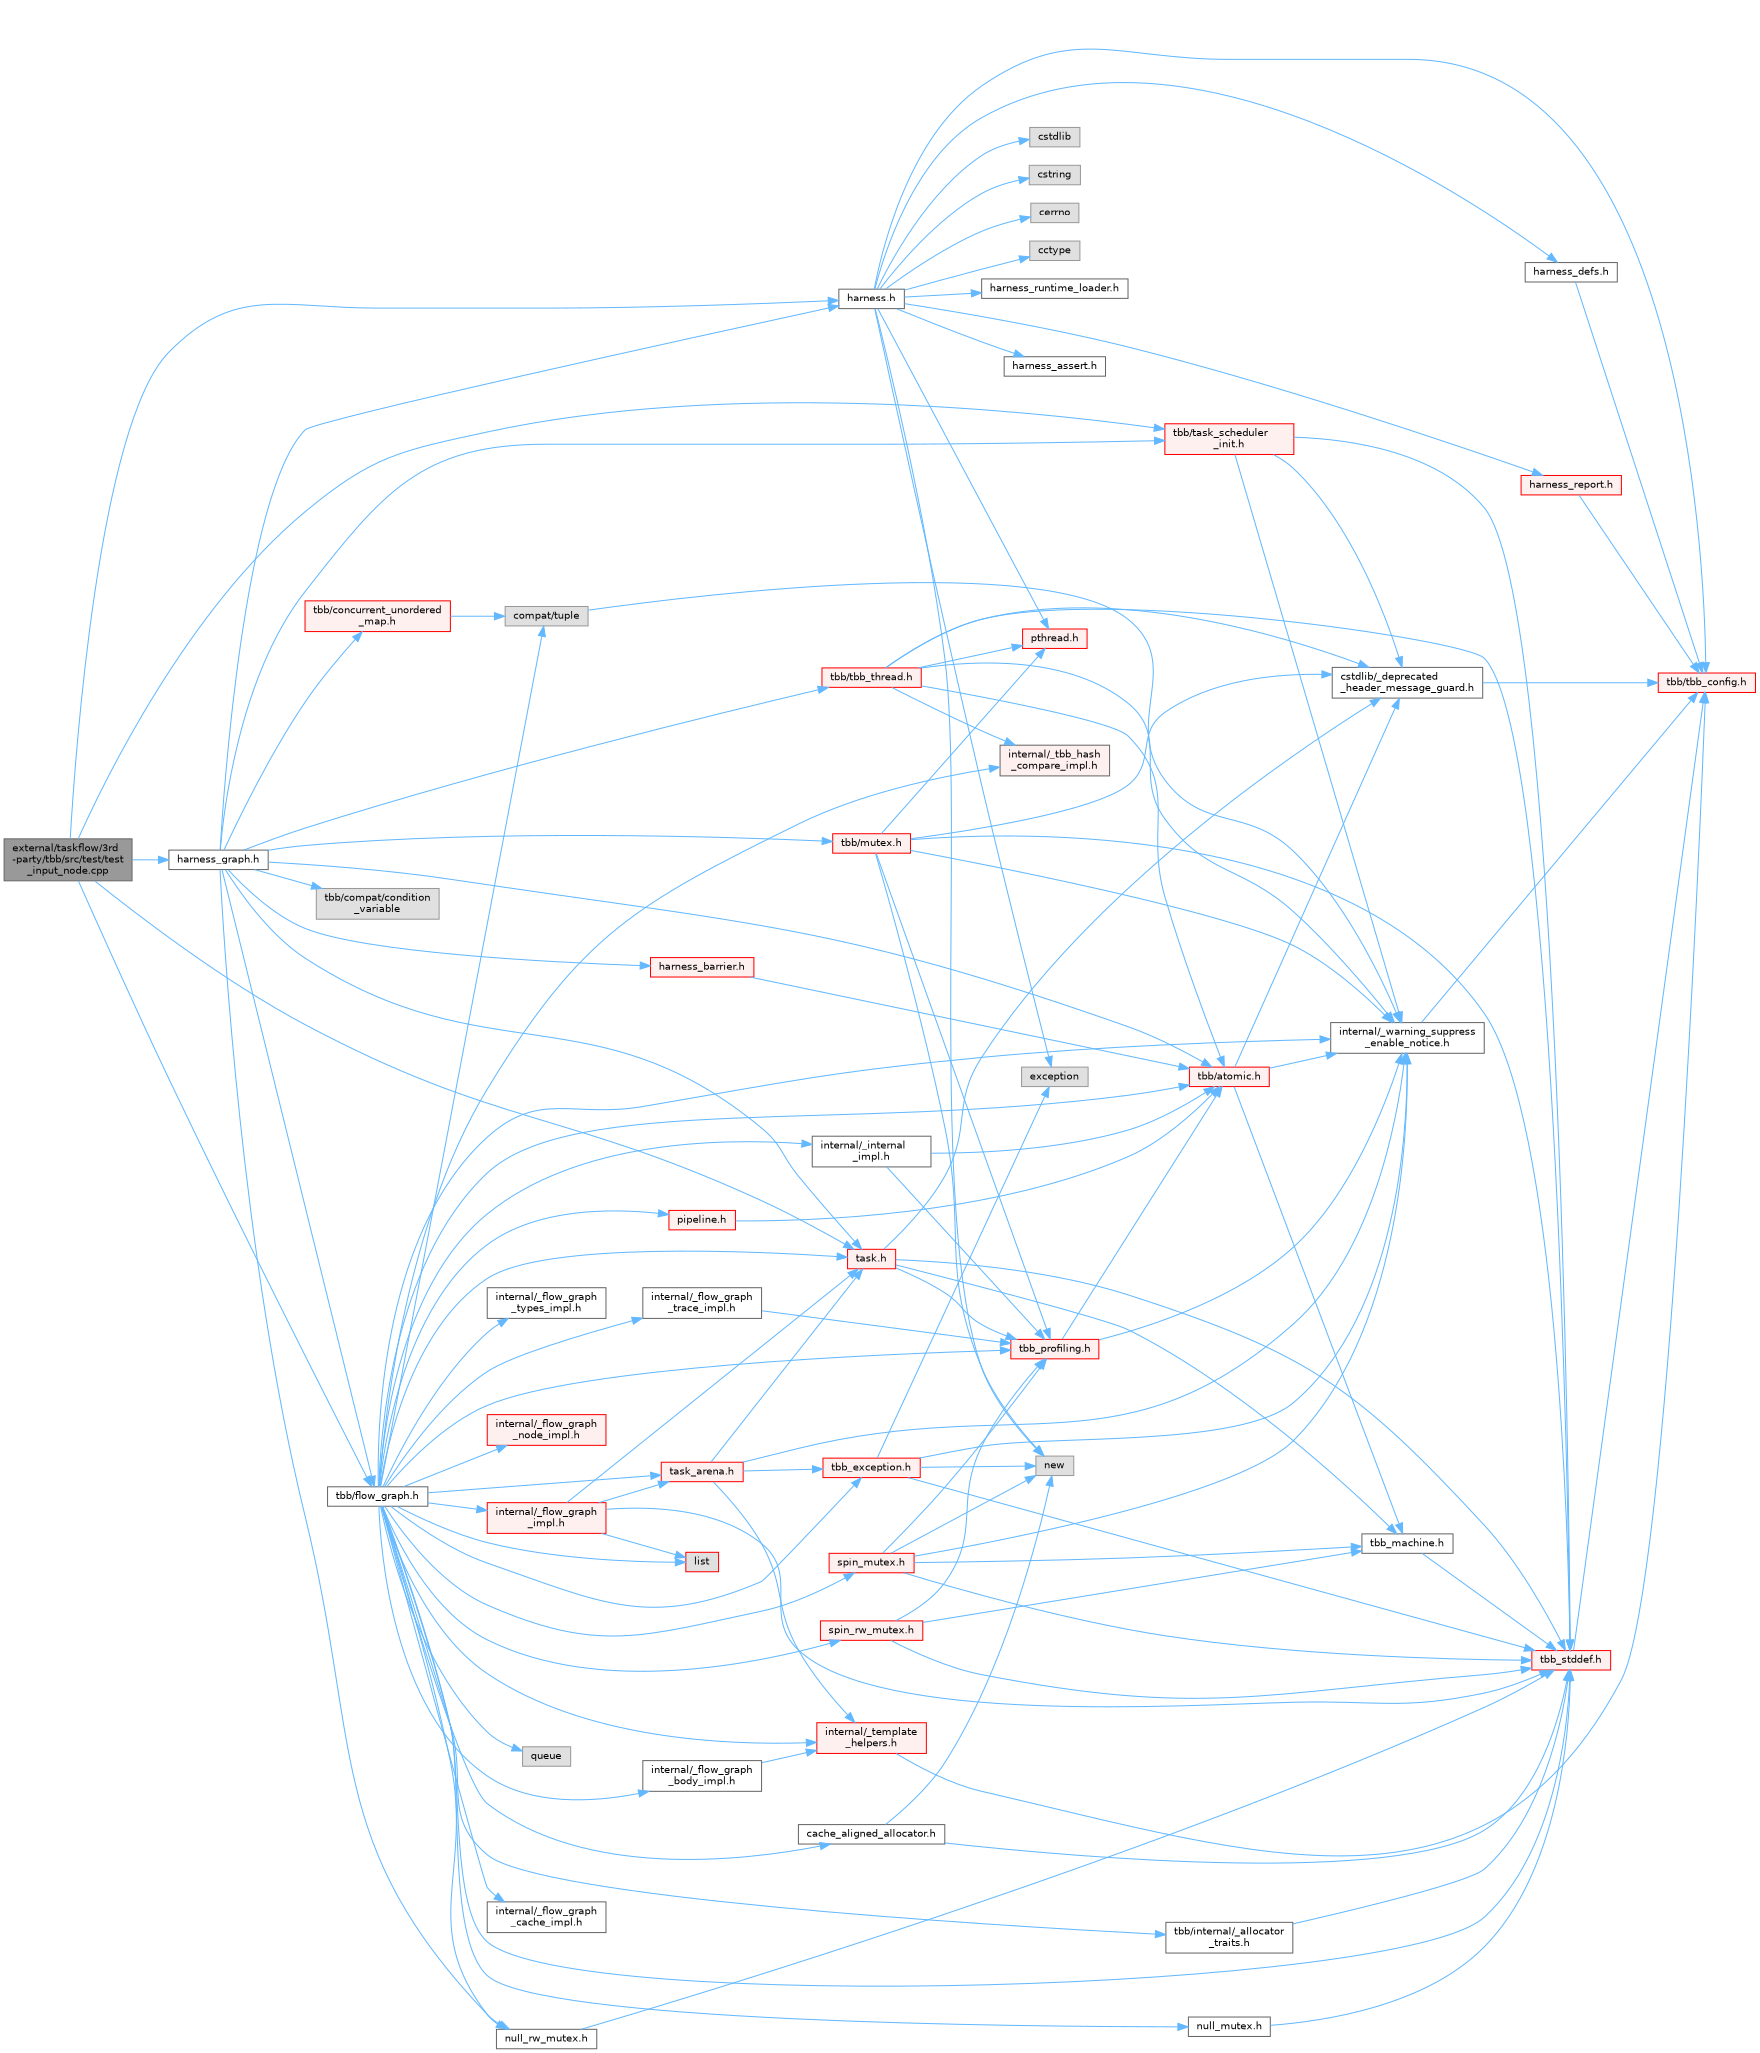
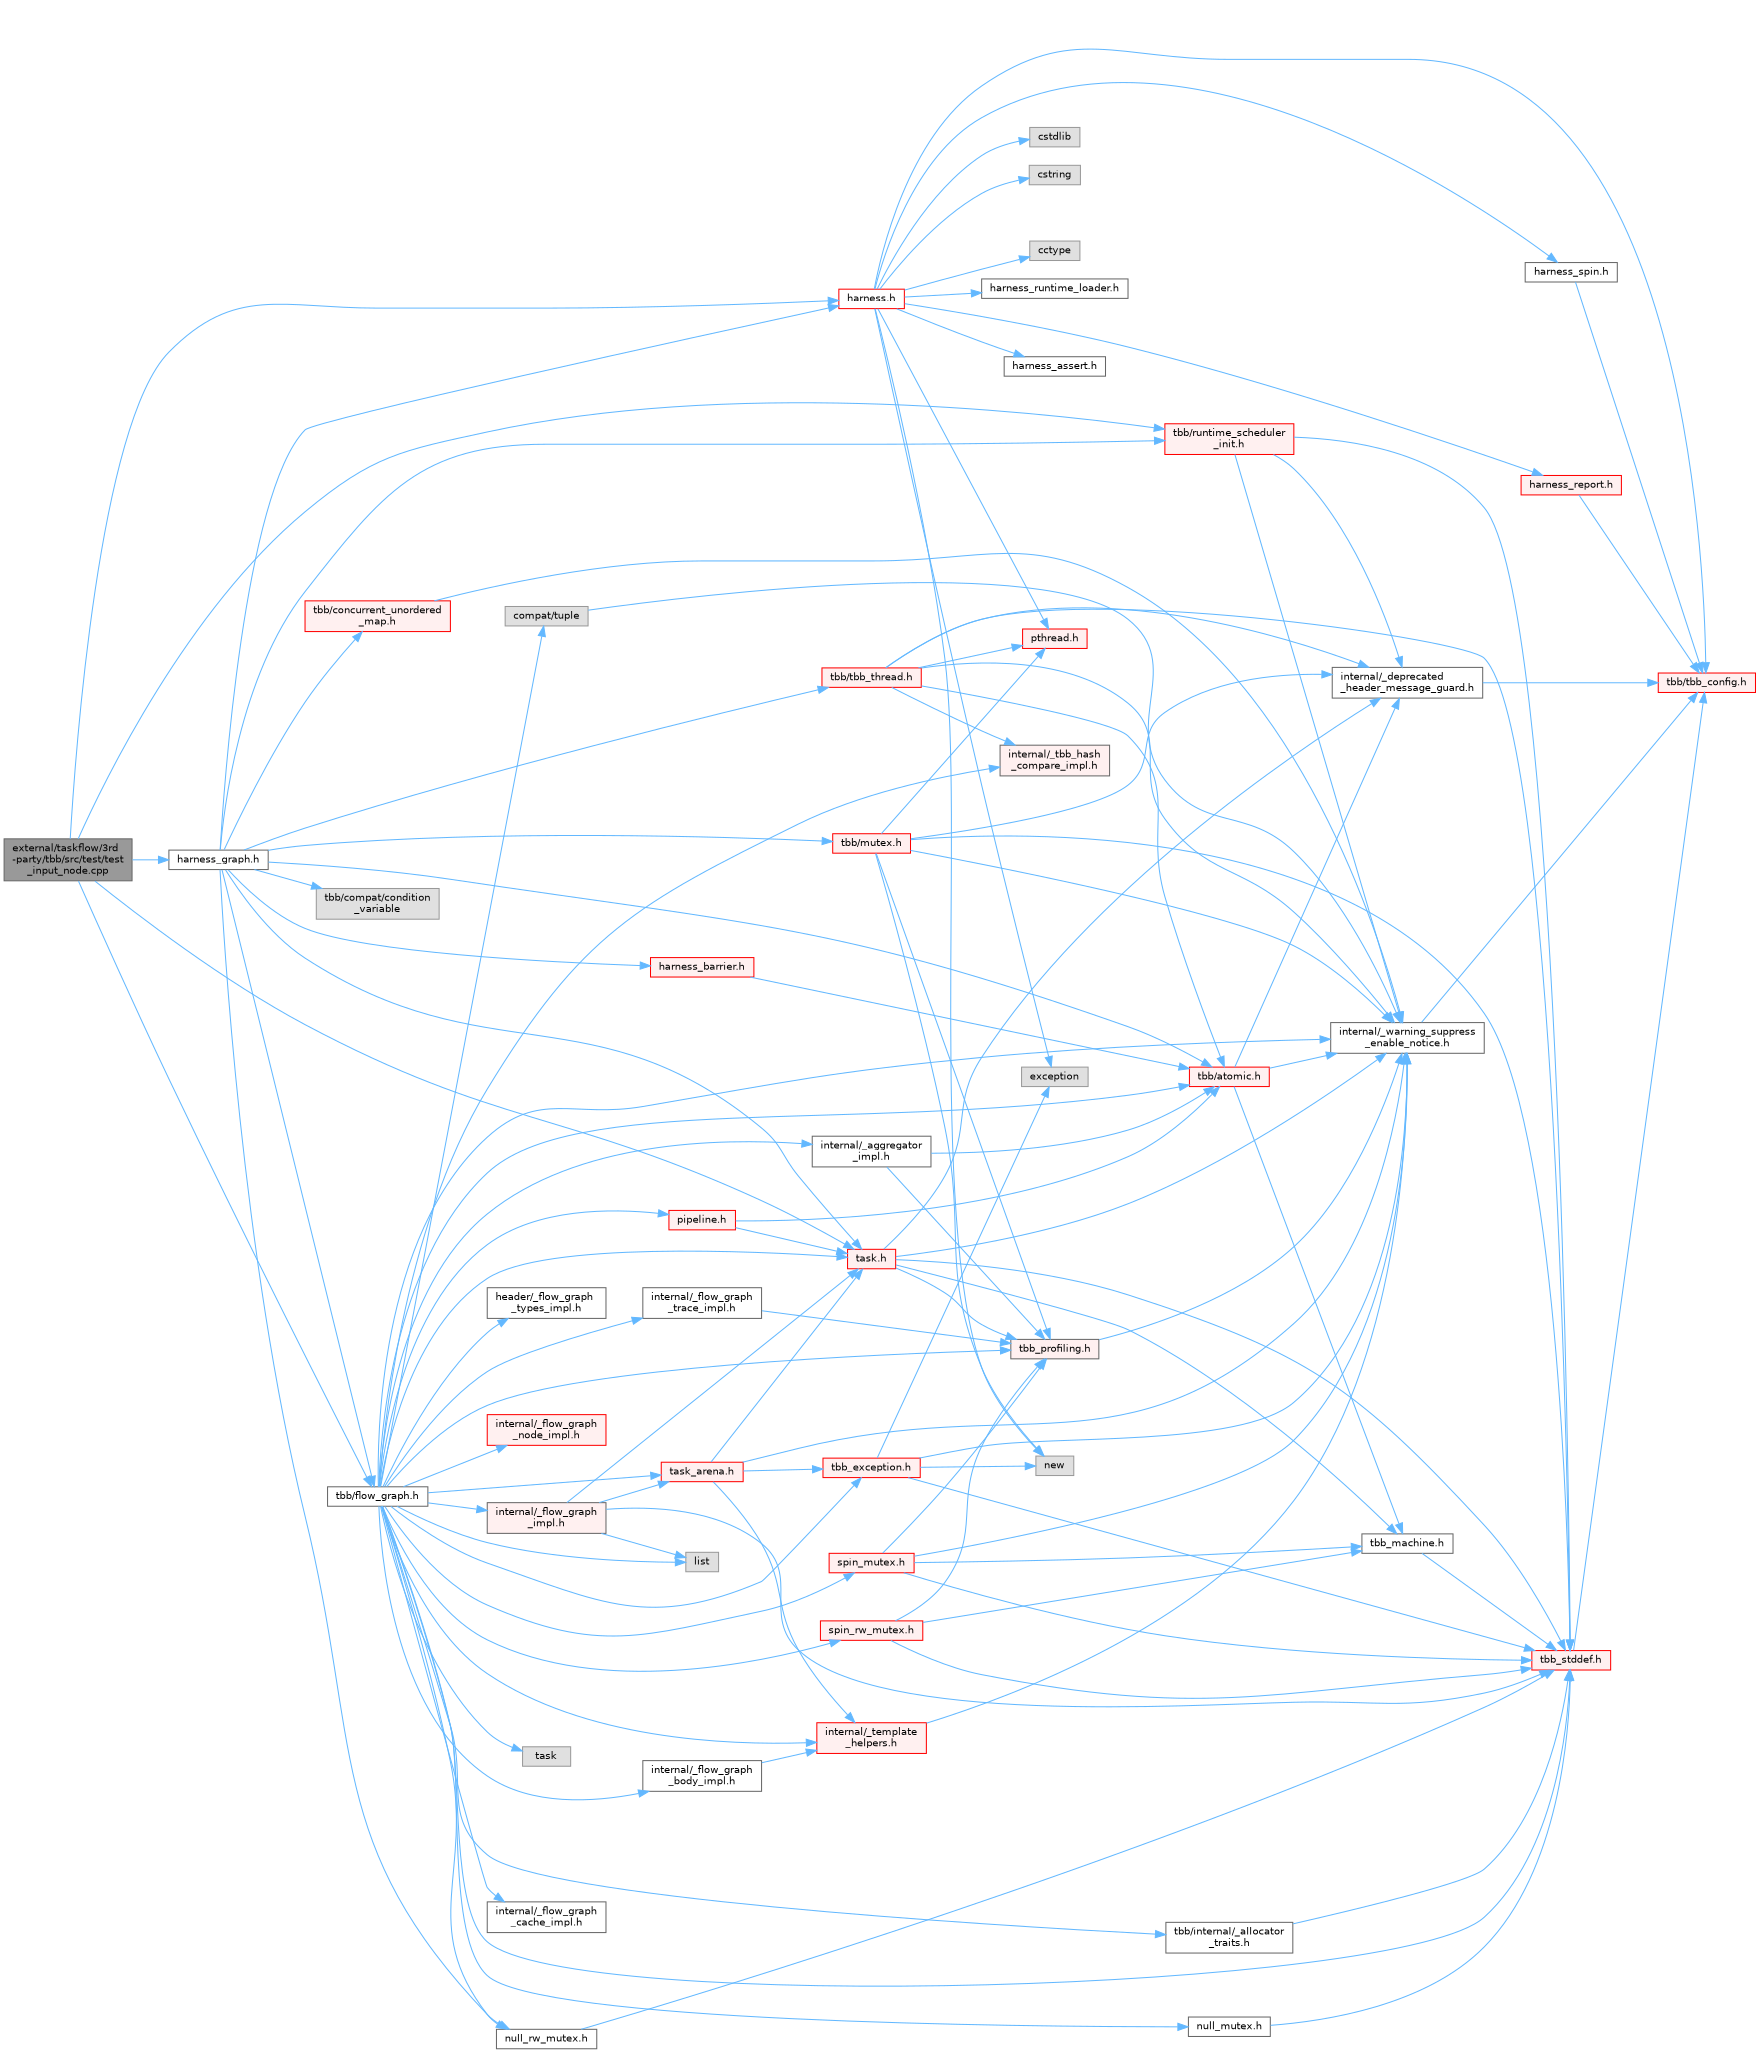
  digraph {
    rankdir=LR
    node [color=red fillcolor="#FFF0F0" fontname=Helvetica fontsize=10 shape=box style=filled]
    edge [color=steelblue1 fontname=Helvetica fontsize=10 labelfontname=Helvetica labelfontsize=10 style=solid]
    n1 [color=gray40 fillcolor=grey60 fontcolor=black height=0.2 label="external/taskflow/3rd\l-party/tbb/src/test/test\l_input_node.cpp" width=0.4]
-   n2 [color=grey40 fillcolor=white height=0.2 label="harness.h" width=0.4]
+   n2 [fillcolor=white height=0.2 label="harness.h" width=0.4]
    n3 [color=grey40 fillcolor=white height=0.2 label="harness_graph.h" width=0.4]
    n4 [color=grey40 fillcolor=white height=0.2 label="tbb/flow_graph.h" width=0.4]
    n5 [height=0.2 label="task.h" width=0.4]
-   n6 [height=0.2 label="tbb/task_scheduler\l_init.h" width=0.4]
+   n6 [height=0.2 label="tbb/runtime_scheduler\l_init.h" width=0.4]
    n7 [height=0.2 label="tbb/tbb_config.h" width=0.4]
-   n8 [color=grey40 fillcolor=white height=0.2 label="harness_defs.h" width=0.4]
+   n8 [color=grey40 fillcolor=white height=0.2 label="harness_spin.h" width=0.4]
    n9 [color=grey60 fillcolor="#E0E0E0" height=0.2 label=cstdlib width=0.4]
    n10 [color=grey60 fillcolor="#E0E0E0" height=0.2 label=cstring width=0.4]
-   n11 [color=grey60 fillcolor="#E0E0E0" height=0.2 label=cerrno width=0.4]
    n12 [color=grey60 fillcolor="#E0E0E0" height=0.2 label=cctype width=0.4]
    n13 [color=grey60 fillcolor="#E0E0E0" height=0.2 label=new width=0.4]
    n14 [height=0.2 label="pthread.h" width=0.4]
    n15 [color=grey40 fillcolor=white height=0.2 label="harness_runtime_loader.h" width=0.4]
    n16 [height=0.2 label="harness_report.h" width=0.4]
    n17 [color=grey60 fillcolor="#E0E0E0" height=0.2 label=exception width=0.4]
    n18 [color=grey40 fillcolor=white height=0.2 label="harness_assert.h" width=0.4]
    n19 [height=0.2 label="harness_barrier.h" width=0.4]
    n20 [height=0.2 label="tbb/atomic.h" width=0.4]
    n21 [color=grey40 fillcolor=white height=0.2 label="null_rw_mutex.h" width=0.4]
    n22 [height=0.2 label="tbb/concurrent_unordered\l_map.h" width=0.4]
    n23 [color=grey60 fillcolor="#E0E0E0" height=0.2 label="tbb/compat/condition\l_variable" width=0.4]
    n24 [height=0.2 label="tbb/mutex.h" width=0.4]
    n25 [height=0.2 label="tbb/tbb_thread.h" width=0.4]
    n26 [color=grey40 fillcolor=white height=0.2 label="internal/_warning_suppress\l_enable_notice.h" width=0.4]
    n27 [height=0.2 label="tbb_stddef.h" width=0.4]
    n28 [height=0.2 label="spin_mutex.h" width=0.4]
-   n29 [height=0.2 label="tbb_profiling.h" width=0.4]
+   n29 [color=grey40 height=0.2 label="tbb_profiling.h" width=0.4]
    n30 [color=grey40 fillcolor=white height=0.2 label="null_mutex.h" width=0.4]
    n31 [height=0.2 label="spin_rw_mutex.h" width=0.4]
-   n32 [color=grey40 fillcolor=white height=0.2 label="cache_aligned_allocator.h" width=0.4]
    n33 [height=0.2 label="tbb_exception.h" width=0.4]
    n34 [height=0.2 label="pipeline.h" width=0.4]
    n35 [height=0.2 label="internal/_template\l_helpers.h" width=0.4]
-   n36 [color=grey40 fillcolor=white height=0.2 label="internal/_internal\l_impl.h" width=0.4]
+   n36 [color=grey40 fillcolor=white height=0.2 label="internal/_aggregator\l_impl.h" width=0.4]
    n37 [color=grey40 fillcolor=white height=0.2 label="tbb/internal/_allocator\l_traits.h" width=0.4]
    n38 [height=0.2 label="task_arena.h" width=0.4]
    n39 [color=grey60 fillcolor="#E0E0E0" height=0.2 label="compat/tuple" width=0.4]
-   n40 [fillcolor="#E0E0E0" height=0.2 label=list width=0.4]
-   n41 [color=grey60 fillcolor="#E0E0E0" height=0.2 label=queue width=0.4]
-   n42 [height=0.2 label="internal/_flow_graph\l_impl.h" width=0.4]
+   n40 [color=grey60 fillcolor="#E0E0E0" height=0.2 label=list width=0.4]
+   n41 [color=grey60 fillcolor="#E0E0E0" height=0.2 label=task width=0.4]
+   n42 [color=grey40 height=0.2 label="internal/_flow_graph\l_impl.h" width=0.4]
    n43 [color=grey40 fillcolor=white height=0.2 label="internal/_flow_graph\l_trace_impl.h" width=0.4]
    n44 [color=grey40 height=0.2 label="internal/_tbb_hash\l_compare_impl.h" width=0.4]
    n45 [color=grey40 fillcolor=white height=0.2 label="internal/_flow_graph\l_body_impl.h" width=0.4]
    n46 [color=grey40 fillcolor=white height=0.2 label="internal/_flow_graph\l_cache_impl.h" width=0.4]
-   n47 [color=grey40 fillcolor=white height=0.2 label="internal/_flow_graph\l_types_impl.h" width=0.4]
+   n47 [color=grey40 fillcolor=white height=0.2 label="header/_flow_graph\l_types_impl.h" width=0.4]
    n48 [height=0.2 label="internal/_flow_graph\l_node_impl.h" width=0.4]
-   n49 [color=grey40 fillcolor=white height=0.2 label="cstdlib/_deprecated\l_header_message_guard.h" width=0.4]
+   n49 [color=grey40 fillcolor=white height=0.2 label="internal/_deprecated\l_header_message_guard.h" width=0.4]
    n50 [color=grey40 fillcolor=white height=0.2 label="tbb_machine.h" width=0.4]
    n1 -> n2
    n1 -> n3
    n1 -> n4
    n1 -> n5
    n1 -> n6
    n2 -> n7
    n2 -> n8
    n2 -> n9
    n2 -> n10
-   n2 -> n11
    n2 -> n12
    n2 -> n13
    n2 -> n14
    n2 -> n15
    n2 -> n16
    n2 -> n17
    n2 -> n18
    n3 -> n2
    n3 -> n4
    n3 -> n5
    n3 -> n6
    n3 -> n19
    n3 -> n20
    n3 -> n21
    n3 -> n22
    n3 -> n23
    n3 -> n24
    n3 -> n25
    n4 -> n5
    n4 -> n20
    n4 -> n21
    n4 -> n26
    n4 -> n27
    n4 -> n28
    n4 -> n29
    n4 -> n30
    n4 -> n31
-   n4 -> n32
    n4 -> n33
    n4 -> n34
    n4 -> n35
    n4 -> n36
    n4 -> n37
    n4 -> n38
    n4 -> n39
    n4 -> n40
    n4 -> n41
    n4 -> n42
    n4 -> n43
    n4 -> n44
    n4 -> n45
    n4 -> n46
    n4 -> n47
    n4 -> n48
+   n5 -> n26
    n5 -> n27
    n5 -> n29
    n5 -> n49
    n5 -> n50
    n6 -> n26
    n6 -> n27
    n6 -> n49
    n8 -> n7
    n16 -> n7
    n19 -> n20
    n20 -> n26
    n20 -> n49
    n20 -> n50
    n21 -> n27
-   n22 -> n39
+   n22 -> n26
    n24 -> n13
    n24 -> n14
    n24 -> n26
    n24 -> n27
    n24 -> n29
    n24 -> n49
    n25 -> n14
    n25 -> n20
    n25 -> n26
    n25 -> n27
    n25 -> n44
    n25 -> n49
    n26 -> n7
    n27 -> n7
-   n28 -> n13
    n28 -> n26
    n28 -> n27
    n28 -> n29
    n28 -> n50
-   n29 -> n20
    n29 -> n26
    n30 -> n27
    n31 -> n27
    n31 -> n29
    n31 -> n50
-   n32 -> n13
-   n32 -> n27
    n33 -> n13
    n33 -> n17
    n33 -> n26
    n33 -> n27
+   n34 -> n5
    n34 -> n20
-   n35 -> n7
+   n35 -> n26
    n36 -> n20
    n36 -> n29
    n37 -> n27
    n38 -> n5
    n38 -> n26
    n38 -> n33
    n38 -> n35
    n39 -> n26
    n42 -> n5
    n42 -> n27
    n42 -> n38
    n42 -> n40
    n43 -> n29
    n45 -> n35
    n49 -> n7
    n50 -> n27
  }
